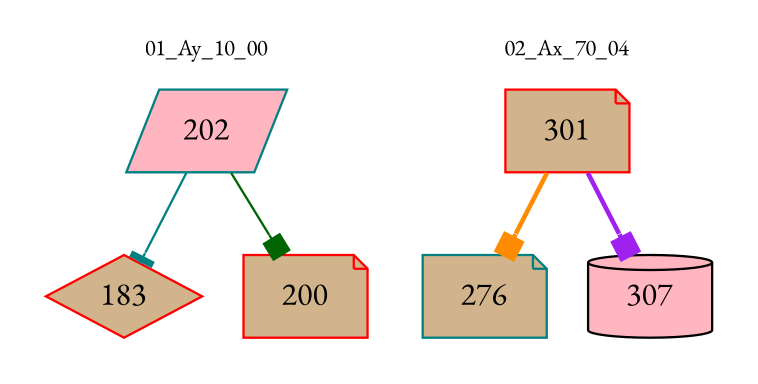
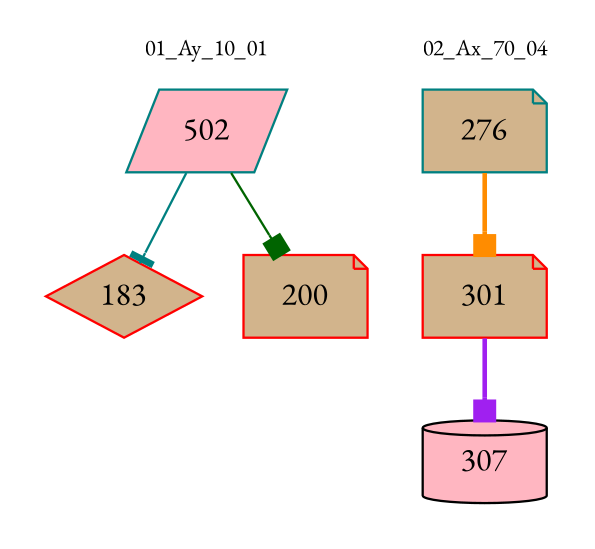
  digraph {
    fontname="EB Garamond"
    node [color=red fillcolor=tan fontname="EB Garamond" shape=note style=filled]
    edge [arrowhead=box fontname="EB Garamond" style=solid]
-   n1 [color=teal fillcolor=lightpink label=202 shape=parallelogram]
+   n1 [color=teal fillcolor=lightpink label=502 shape=parallelogram]
    n2 [label=183 shape=diamond]
    n3 [label=200]
    n4 [label=301]
    n5 [color=teal label=276]
    n6 [color=black fillcolor=lightpink label=307 shape=cylinder]
    subgraph cluster_1 {
      color=white
      fontsize=10
-     label="01_Ay_10_00"
+     label="01_Ay_10_01"
      n1
      n2
      n3
    }
    subgraph cluster_2 {
      color=white
      fontsize=10
      label="02_Ax_70_04"
      n4
      n5
      n6
    }
    n1 -> n2 [arrowhead=tee color=teal]
    n1 -> n3 [color=darkgreen]
-   n4 -> n5 [color=darkorange style=bold]
+   n5 -> n4 [color=darkorange style=bold]
    n4 -> n6 [color=purple style=bold]
  }
